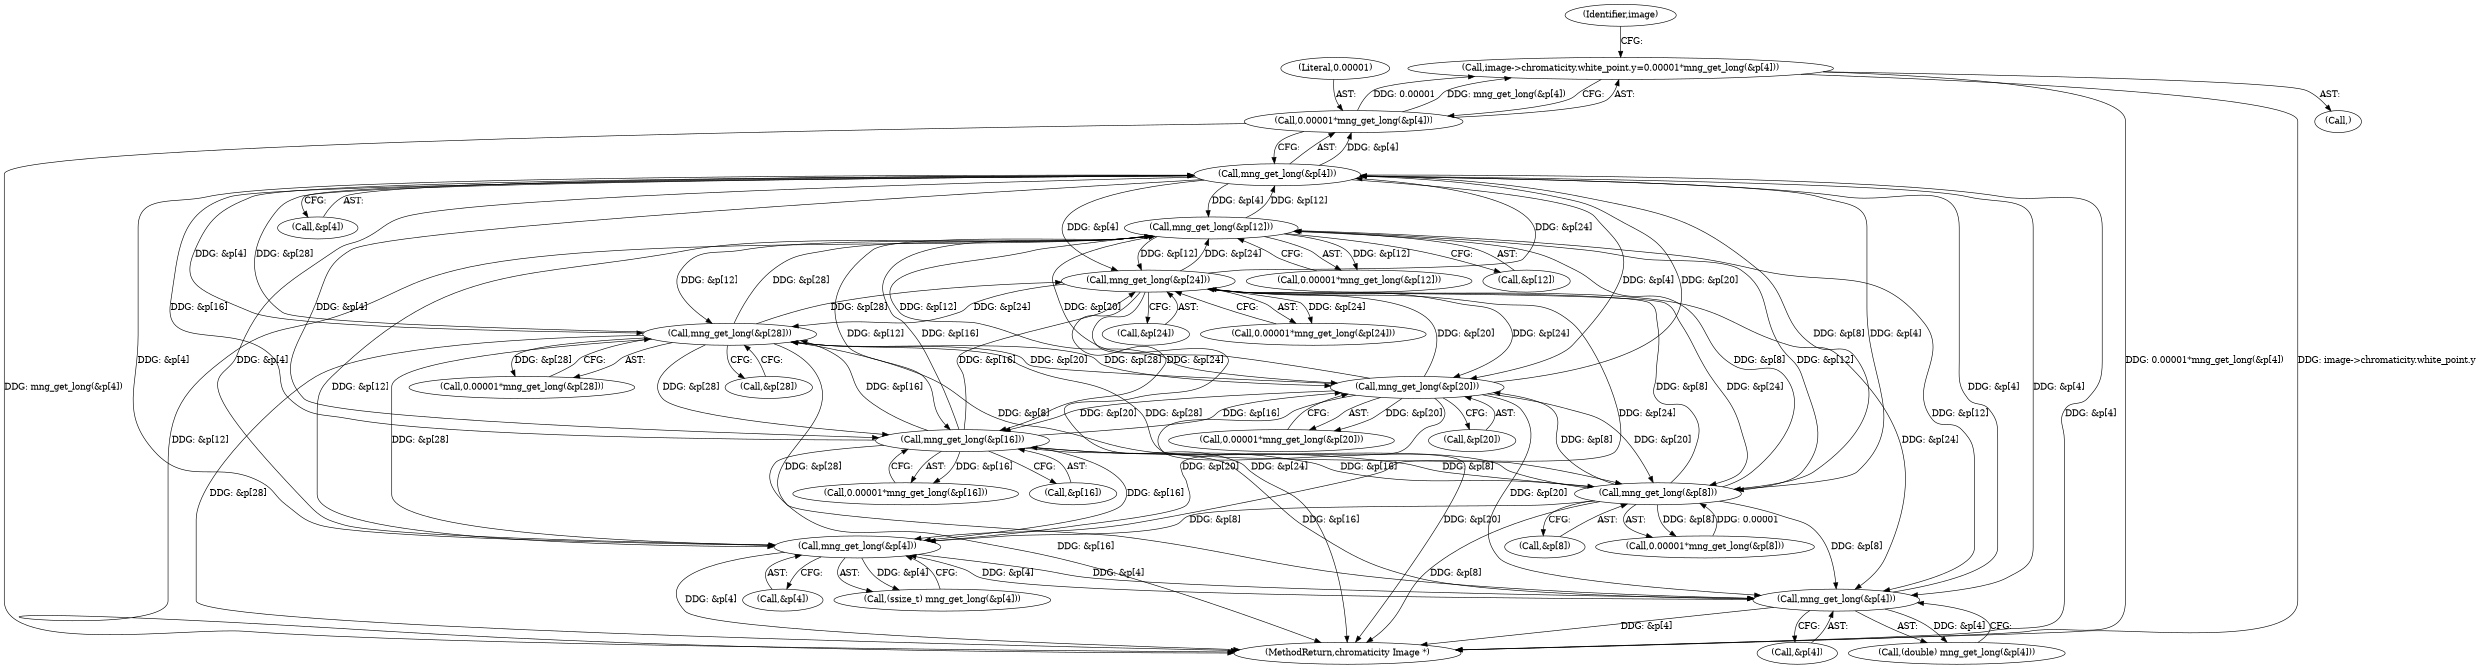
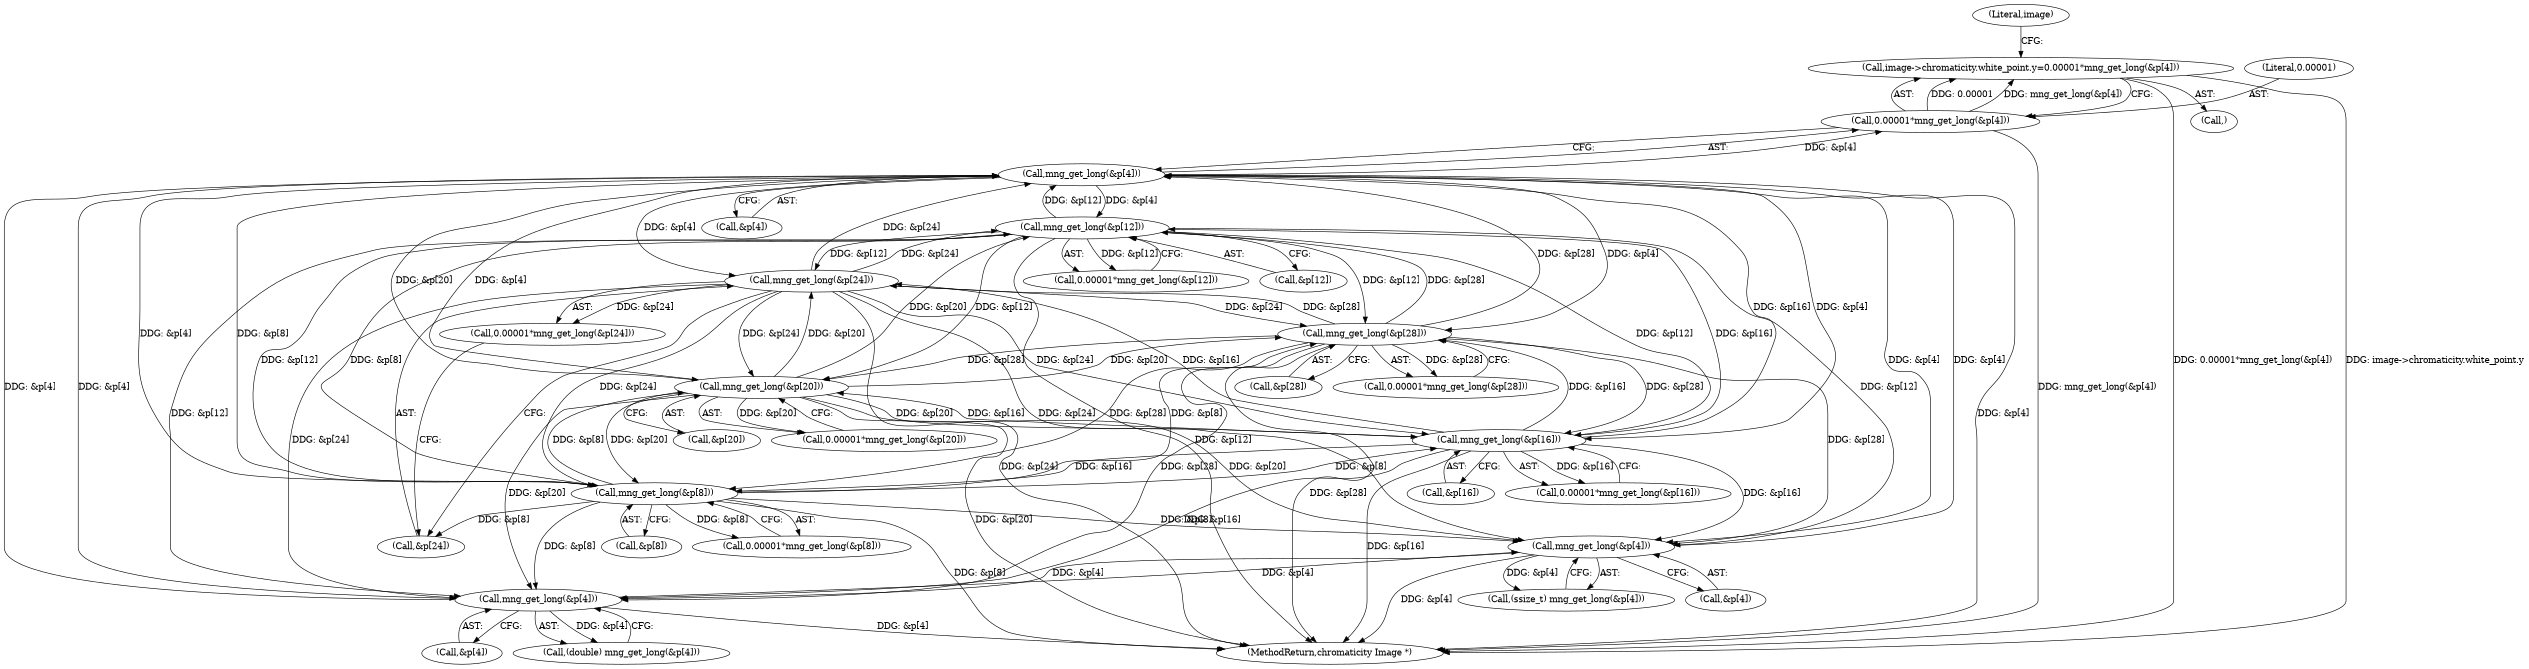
  digraph {
    n1 [label="(Call,image->chromaticity.white_point.y=0.00001*mng_get_long(&p[4]))"]
    n2 [label="(Call,0.00001*mng_get_long(&p[4]))"]
    n3 [label="(MethodReturn,chromaticity Image *)"]
    n4 [label="(Call,)"]
    n5 [label="(Call,mng_get_long(&p[4]))"]
    n6 [label="(Call,mng_get_long(&p[12]))"]
    n7 [label="(Call,mng_get_long(&p[24]))"]
    n8 [label="(Call,mng_get_long(&p[28]))"]
    n9 [label="(Call,mng_get_long(&p[20]))"]
    n10 [label="(Call,mng_get_long(&p[16]))"]
    n11 [label="(Call,mng_get_long(&p[8]))"]
    n12 [label="(Call,mng_get_long(&p[4]))"]
    n13 [label="(Call,mng_get_long(&p[4]))"]
    n14 [label="(Call,&p[4])"]
    n15 [label="(Call,0.00001*mng_get_long(&p[12]))"]
    n16 [label="(Call,&p[12])"]
    n17 [label="(Call,0.00001*mng_get_long(&p[24]))"]
    n18 [label="(Call,&p[24])"]
    n19 [label="(Call,&p[28])"]
    n20 [label="(Call,0.00001*mng_get_long(&p[28]))"]
    n21 [label="(Call,&p[20])"]
    n22 [label="(Call,0.00001*mng_get_long(&p[20]))"]
    n23 [label="(Call,&p[16])"]
    n24 [label="(Call,0.00001*mng_get_long(&p[16]))"]
    n25 [label="(Call,0.00001*mng_get_long(&p[8]))"]
    n26 [label="(Call,&p[8])"]
    n27 [label="(Call,&p[4])"]
    n28 [label="(Call,(double) mng_get_long(&p[4]))"]
    n29 [label="(Call,&p[4])"]
    n30 [label="(Call,(ssize_t) mng_get_long(&p[4]))"]
    n31 [label="(Literal,0.00001)"]
-   n32 [label="(Identifier,image)"]
+   n32 [label="(Literal,image)"]
    n1 -> n2 [label="CFG: "]
    n1 -> n3 [label="DDG: 0.00001*mng_get_long(&p[4])"]
    n1 -> n3 [label="DDG: image->chromaticity.white_point.y"]
    n1 -> n4 [label="AST: "]
    n2 -> n1 [label="AST: "]
    n2 -> n1 [label="DDG: 0.00001"]
    n2 -> n1 [label="DDG: mng_get_long(&p[4])"]
    n2 -> n3 [label="DDG: mng_get_long(&p[4])"]
    n2 -> n5 [label="CFG: "]
    n5 -> n2 [label="AST: "]
    n5 -> n2 [label="DDG: &p[4]"]
    n5 -> n3 [label="DDG: &p[4]"]
    n5 -> n6 [label="DDG: &p[4]"]
    n5 -> n7 [label="DDG: &p[4]"]
    n5 -> n8 [label="DDG: &p[4]"]
    n5 -> n9 [label="DDG: &p[4]"]
    n5 -> n10 [label="DDG: &p[4]"]
    n5 -> n11 [label="DDG: &p[4]"]
    n5 -> n12 [label="DDG: &p[4]"]
    n5 -> n13 [label="DDG: &p[4]"]
    n5 -> n14 [label="CFG: "]
    n6 -> n3 [label="DDG: &p[12]"]
    n6 -> n5 [label="DDG: &p[12]"]
    n6 -> n7 [label="DDG: &p[12]"]
    n6 -> n8 [label="DDG: &p[12]"]
    n6 -> n9 [label="DDG: &p[12]"]
    n6 -> n10 [label="DDG: &p[12]"]
    n6 -> n11 [label="DDG: &p[12]"]
    n6 -> n12 [label="DDG: &p[12]"]
    n6 -> n13 [label="DDG: &p[12]"]
    n6 -> n15 [label="AST: "]
    n6 -> n15 [label="DDG: &p[12]"]
    n6 -> n16 [label="CFG: "]
    n7 -> n3 [label="DDG: &p[24]"]
    n7 -> n5 [label="DDG: &p[24]"]
    n7 -> n6 [label="DDG: &p[24]"]
    n7 -> n8 [label="DDG: &p[24]"]
    n7 -> n9 [label="DDG: &p[24]"]
    n7 -> n10 [label="DDG: &p[24]"]
    n7 -> n11 [label="DDG: &p[24]"]
    n7 -> n12 [label="DDG: &p[24]"]
    n7 -> n13 [label="DDG: &p[24]"]
    n7 -> n17 [label="AST: "]
    n7 -> n17 [label="DDG: &p[24]"]
    n7 -> n18 [label="CFG: "]
    n8 -> n3 [label="DDG: &p[28]"]
    n8 -> n5 [label="DDG: &p[28]"]
    n8 -> n6 [label="DDG: &p[28]"]
    n8 -> n7 [label="DDG: &p[28]"]
    n8 -> n9 [label="DDG: &p[28]"]
    n8 -> n10 [label="DDG: &p[28]"]
    n8 -> n11 [label="DDG: &p[28]"]
    n8 -> n12 [label="DDG: &p[28]"]
    n8 -> n13 [label="DDG: &p[28]"]
    n8 -> n19 [label="CFG: "]
    n8 -> n20 [label="AST: "]
    n8 -> n20 [label="DDG: &p[28]"]
    n9 -> n3 [label="DDG: &p[20]"]
    n9 -> n5 [label="DDG: &p[20]"]
    n9 -> n6 [label="DDG: &p[20]"]
    n9 -> n7 [label="DDG: &p[20]"]
    n9 -> n8 [label="DDG: &p[20]"]
    n9 -> n10 [label="DDG: &p[20]"]
    n9 -> n11 [label="DDG: &p[20]"]
    n9 -> n12 [label="DDG: &p[20]"]
    n9 -> n13 [label="DDG: &p[20]"]
    n9 -> n21 [label="CFG: "]
    n9 -> n22 [label="AST: "]
    n9 -> n22 [label="DDG: &p[20]"]
    n10 -> n3 [label="DDG: &p[16]"]
    n10 -> n5 [label="DDG: &p[16]"]
    n10 -> n6 [label="DDG: &p[16]"]
    n10 -> n7 [label="DDG: &p[16]"]
    n10 -> n8 [label="DDG: &p[16]"]
    n10 -> n9 [label="DDG: &p[16]"]
    n10 -> n11 [label="DDG: &p[16]"]
    n10 -> n12 [label="DDG: &p[16]"]
    n10 -> n13 [label="DDG: &p[16]"]
    n10 -> n23 [label="CFG: "]
    n10 -> n24 [label="AST: "]
    n10 -> n24 [label="DDG: &p[16]"]
    n11 -> n3 [label="DDG: &p[8]"]
    n11 -> n5 [label="DDG: &p[8]"]
    n11 -> n6 [label="DDG: &p[8]"]
-   n11 -> n7 [label="DDG: &p[8]"]
+   n11 -> n18 [label="DDG: &p[8]"]
    n11 -> n8 [label="DDG: &p[8]"]
    n11 -> n9 [label="DDG: &p[8]"]
    n11 -> n10 [label="DDG: &p[8]"]
    n11 -> n12 [label="DDG: &p[8]"]
    n11 -> n13 [label="DDG: &p[8]"]
    n11 -> n25 [label="AST: "]
    n11 -> n25 [label="DDG: &p[8]"]
    n11 -> n26 [label="CFG: "]
    n12 -> n3 [label="DDG: &p[4]"]
    n12 -> n5 [label="DDG: &p[4]"]
    n12 -> n13 [label="DDG: &p[4]"]
    n12 -> n27 [label="CFG: "]
    n12 -> n28 [label="AST: "]
    n12 -> n28 [label="DDG: &p[4]"]
    n13 -> n3 [label="DDG: &p[4]"]
    n13 -> n5 [label="DDG: &p[4]"]
    n13 -> n12 [label="DDG: &p[4]"]
    n13 -> n29 [label="CFG: "]
    n13 -> n30 [label="AST: "]
    n13 -> n30 [label="DDG: &p[4]"]
    n14 -> n5 [label="AST: "]
    n15 -> n6 [label="CFG: "]
    n16 -> n6 [label="AST: "]
-   n17 -> n7 [label="CFG: "]
+   n17 -> n18 [label="CFG: "]
    n18 -> n7 [label="AST: "]
-   n19 -> n8 [label="CFG: "]
+   n19 -> n8 [label="AST: "]
    n20 -> n8 [label="CFG: "]
    n21 -> n9 [label="AST: "]
    n22 -> n9 [label="CFG: "]
    n23 -> n10 [label="AST: "]
    n24 -> n10 [label="CFG: "]
-   n25 -> n11 [label="DDG: 0.00001"]
+   n25 -> n11 [label="CFG: "]
    n26 -> n11 [label="AST: "]
    n27 -> n12 [label="AST: "]
    n28 -> n12 [label="CFG: "]
    n29 -> n13 [label="AST: "]
    n30 -> n13 [label="CFG: "]
    n31 -> n2 [label="AST: "]
    n32 -> n1 [label="CFG: "]
  }
